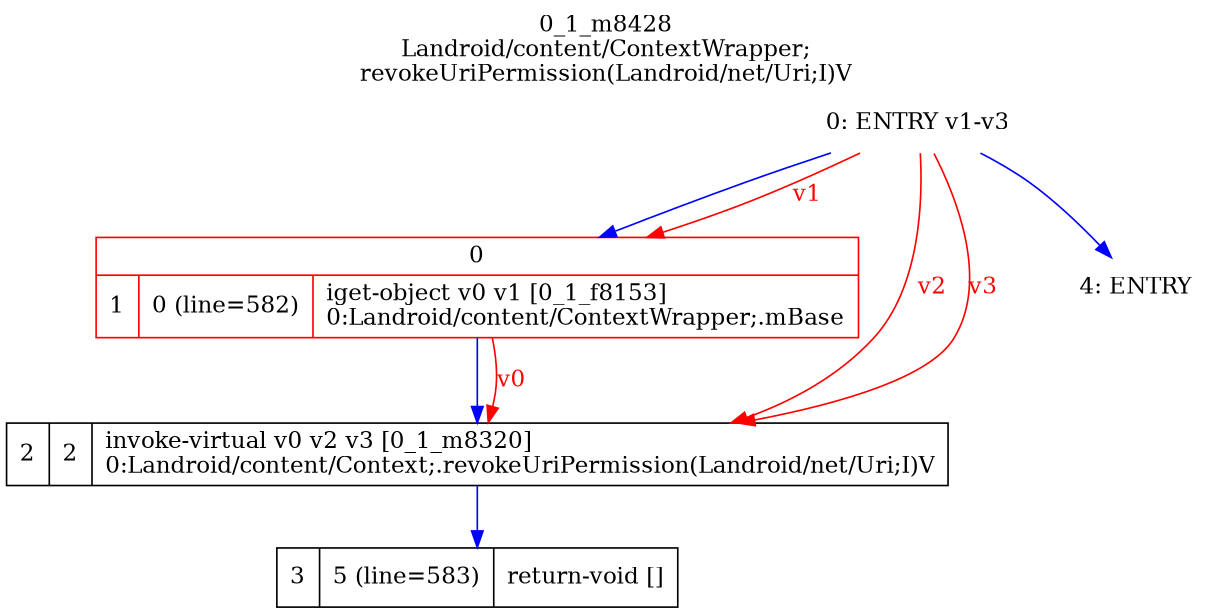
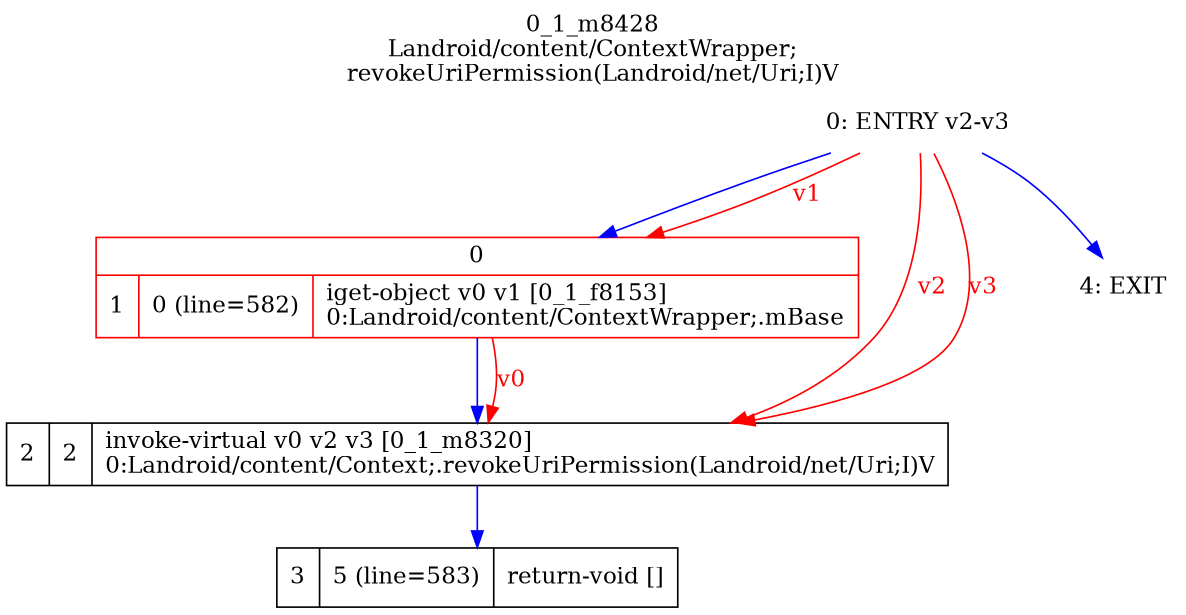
  digraph {
    label="0_1_m8428\nLandroid/content/ContextWrapper;\nrevokeUriPermission(Landroid/net/Uri;I)V"
    labelloc=t
    rankdir=UD
    node [shape=record]
    edge [color=blue fontcolor=blue]
-   n1 [label="0: ENTRY v1-v3" shape=plaintext]
+   n1 [label="0: ENTRY v2-v3" shape=plaintext]
    n2 [color=red label="{0|{1|0 (line=582)|iget-object v0 v1 [0_1_f8153]\l0:Landroid/content/ContextWrapper;.mBase\l}}"]
    n3 [label="2|2|invoke-virtual v0 v2 v3 [0_1_m8320]\l0:Landroid/content/Context;.revokeUriPermission(Landroid/net/Uri;I)V\l"]
-   n4 [label="4: ENTRY" shape=plaintext]
+   n4 [label="4: EXIT" shape=plaintext]
    n5 [label="3|5 (line=583)|return-void []\l"]
    n1 -> n2 [weight=100]
    n1 -> n2 [color=red fontcolor=red label=v1]
    n1 -> n3 [color=red fontcolor=red label=v2]
    n1 -> n3 [color=red fontcolor=red label=v3]
    n1 -> n4 [weight=100]
    n2 -> n3 [weight=100]
    n2 -> n3 [color=red fontcolor=red label=v0]
    n3 -> n5 [weight=100]
  }
